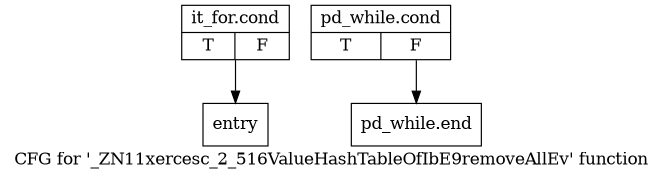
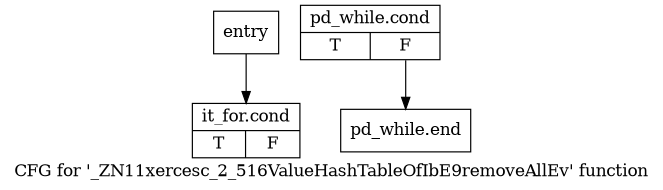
  digraph {
    label="CFG for '_ZN11xercesc_2_516ValueHashTableOfIbE9removeAllEv' function"
    node [shape=record]
    n1 [label="{entry}"]
    n2 [label="{it_for.cond|{<s0>T|<s1>F}}"]
    n3 [label="{pd_while.cond|{<s0>T|<s1>F}}"]
    n4 [label="{pd_while.end}"]
-   n2 -> n1
+   n1 -> n2
    n3 -> n4 [tailport=s1]
  }
